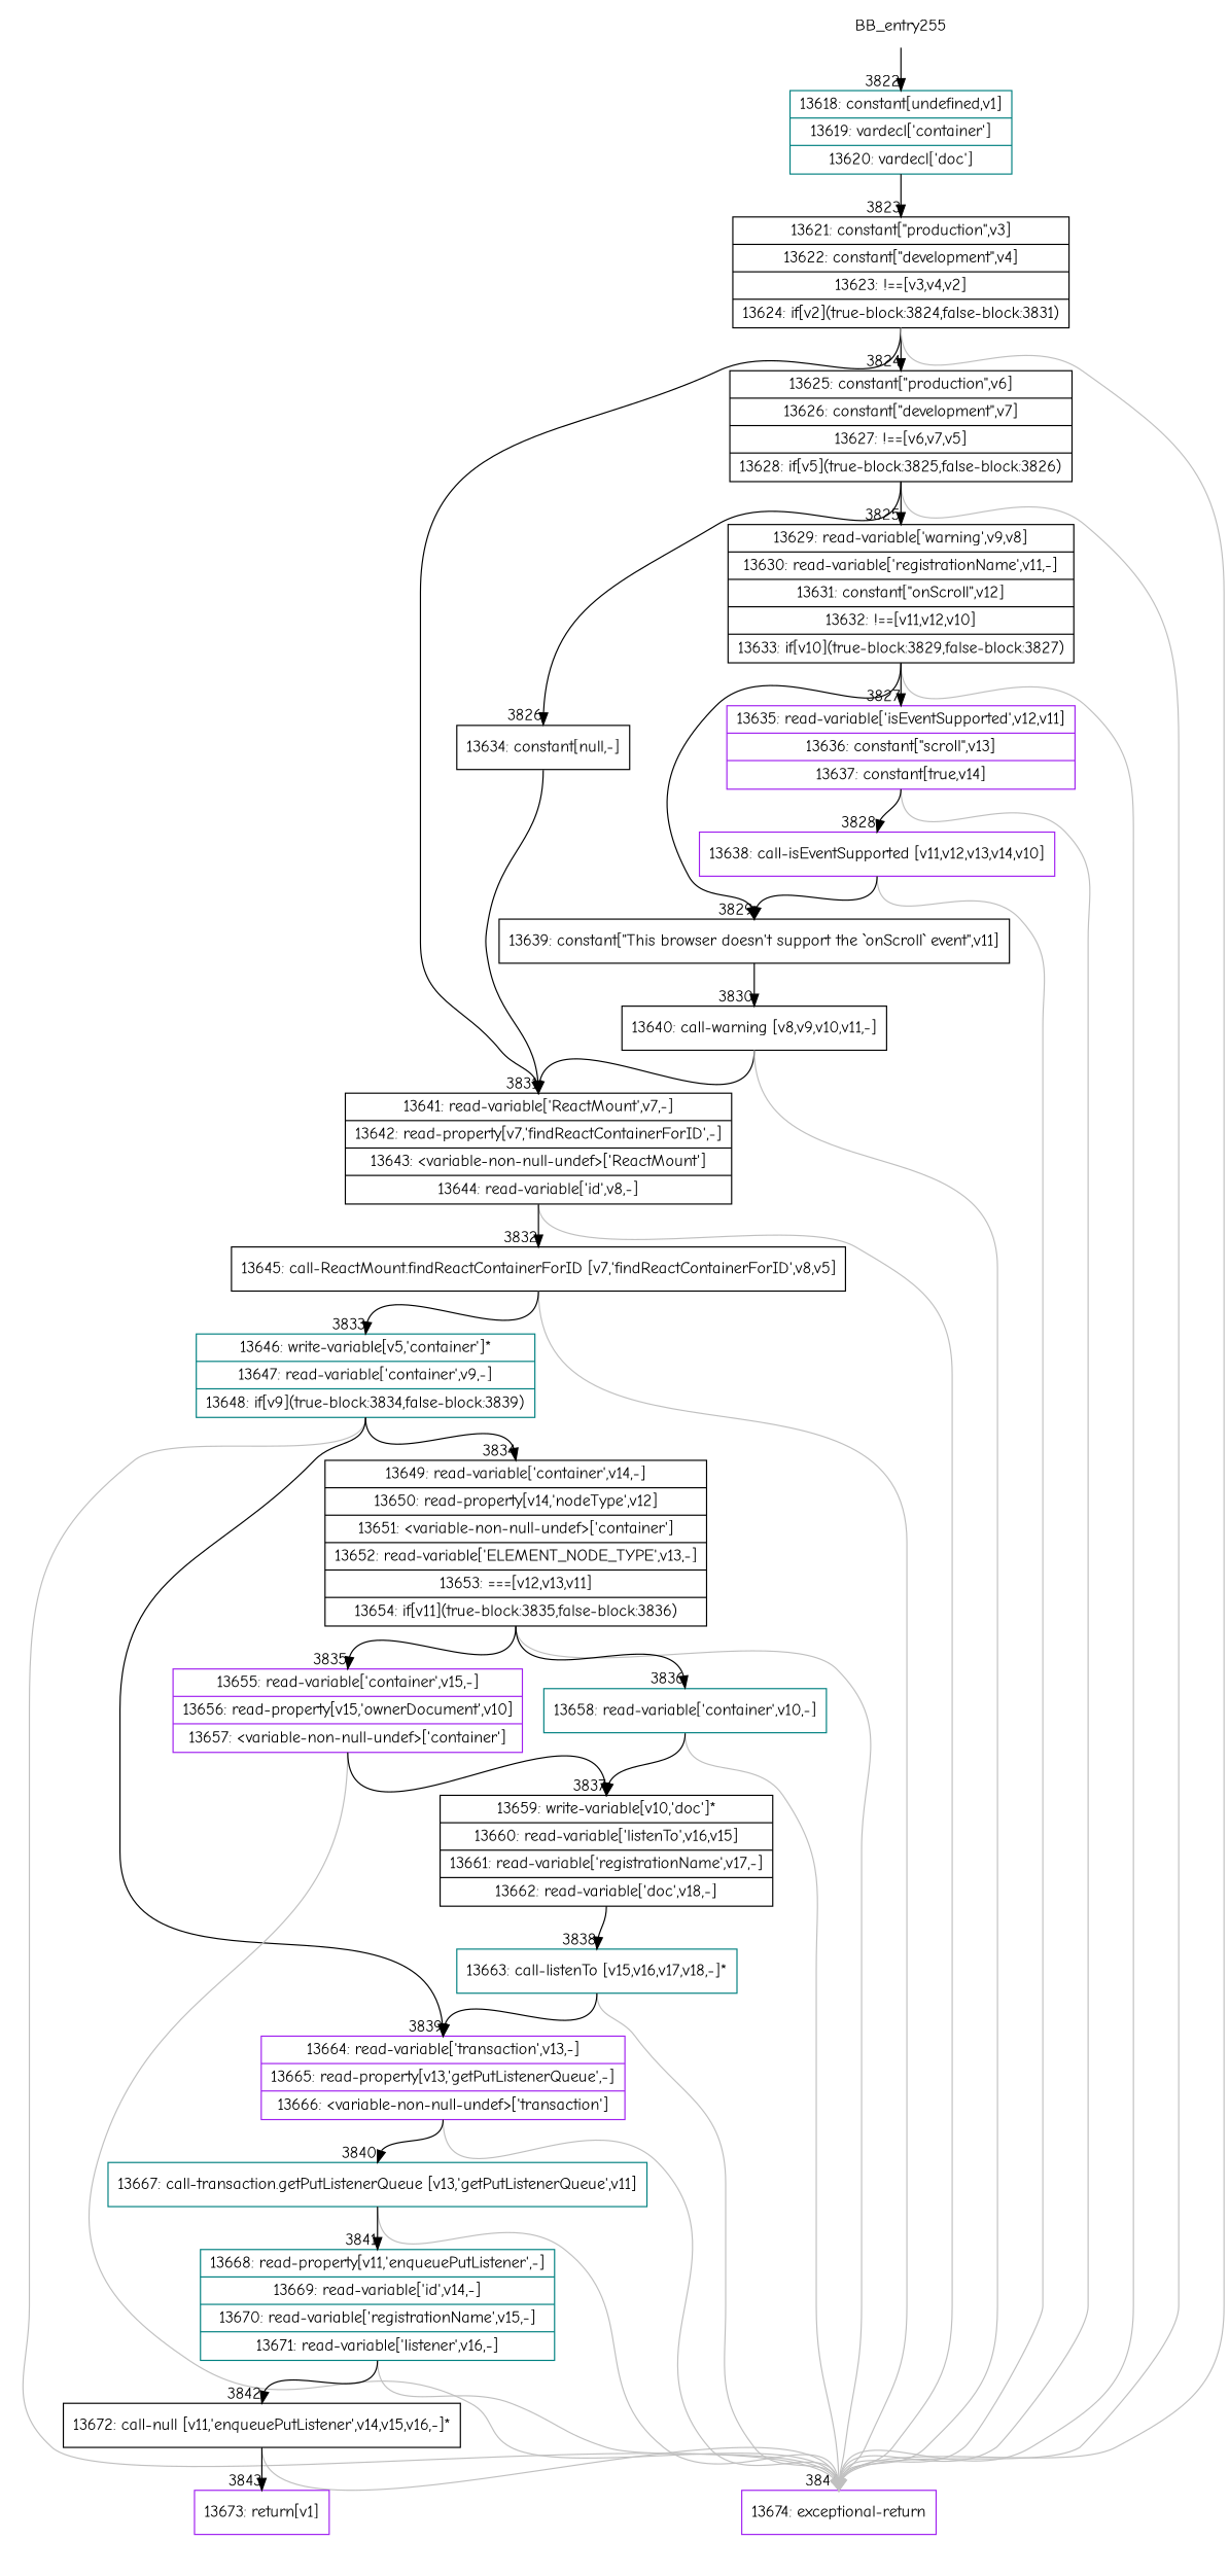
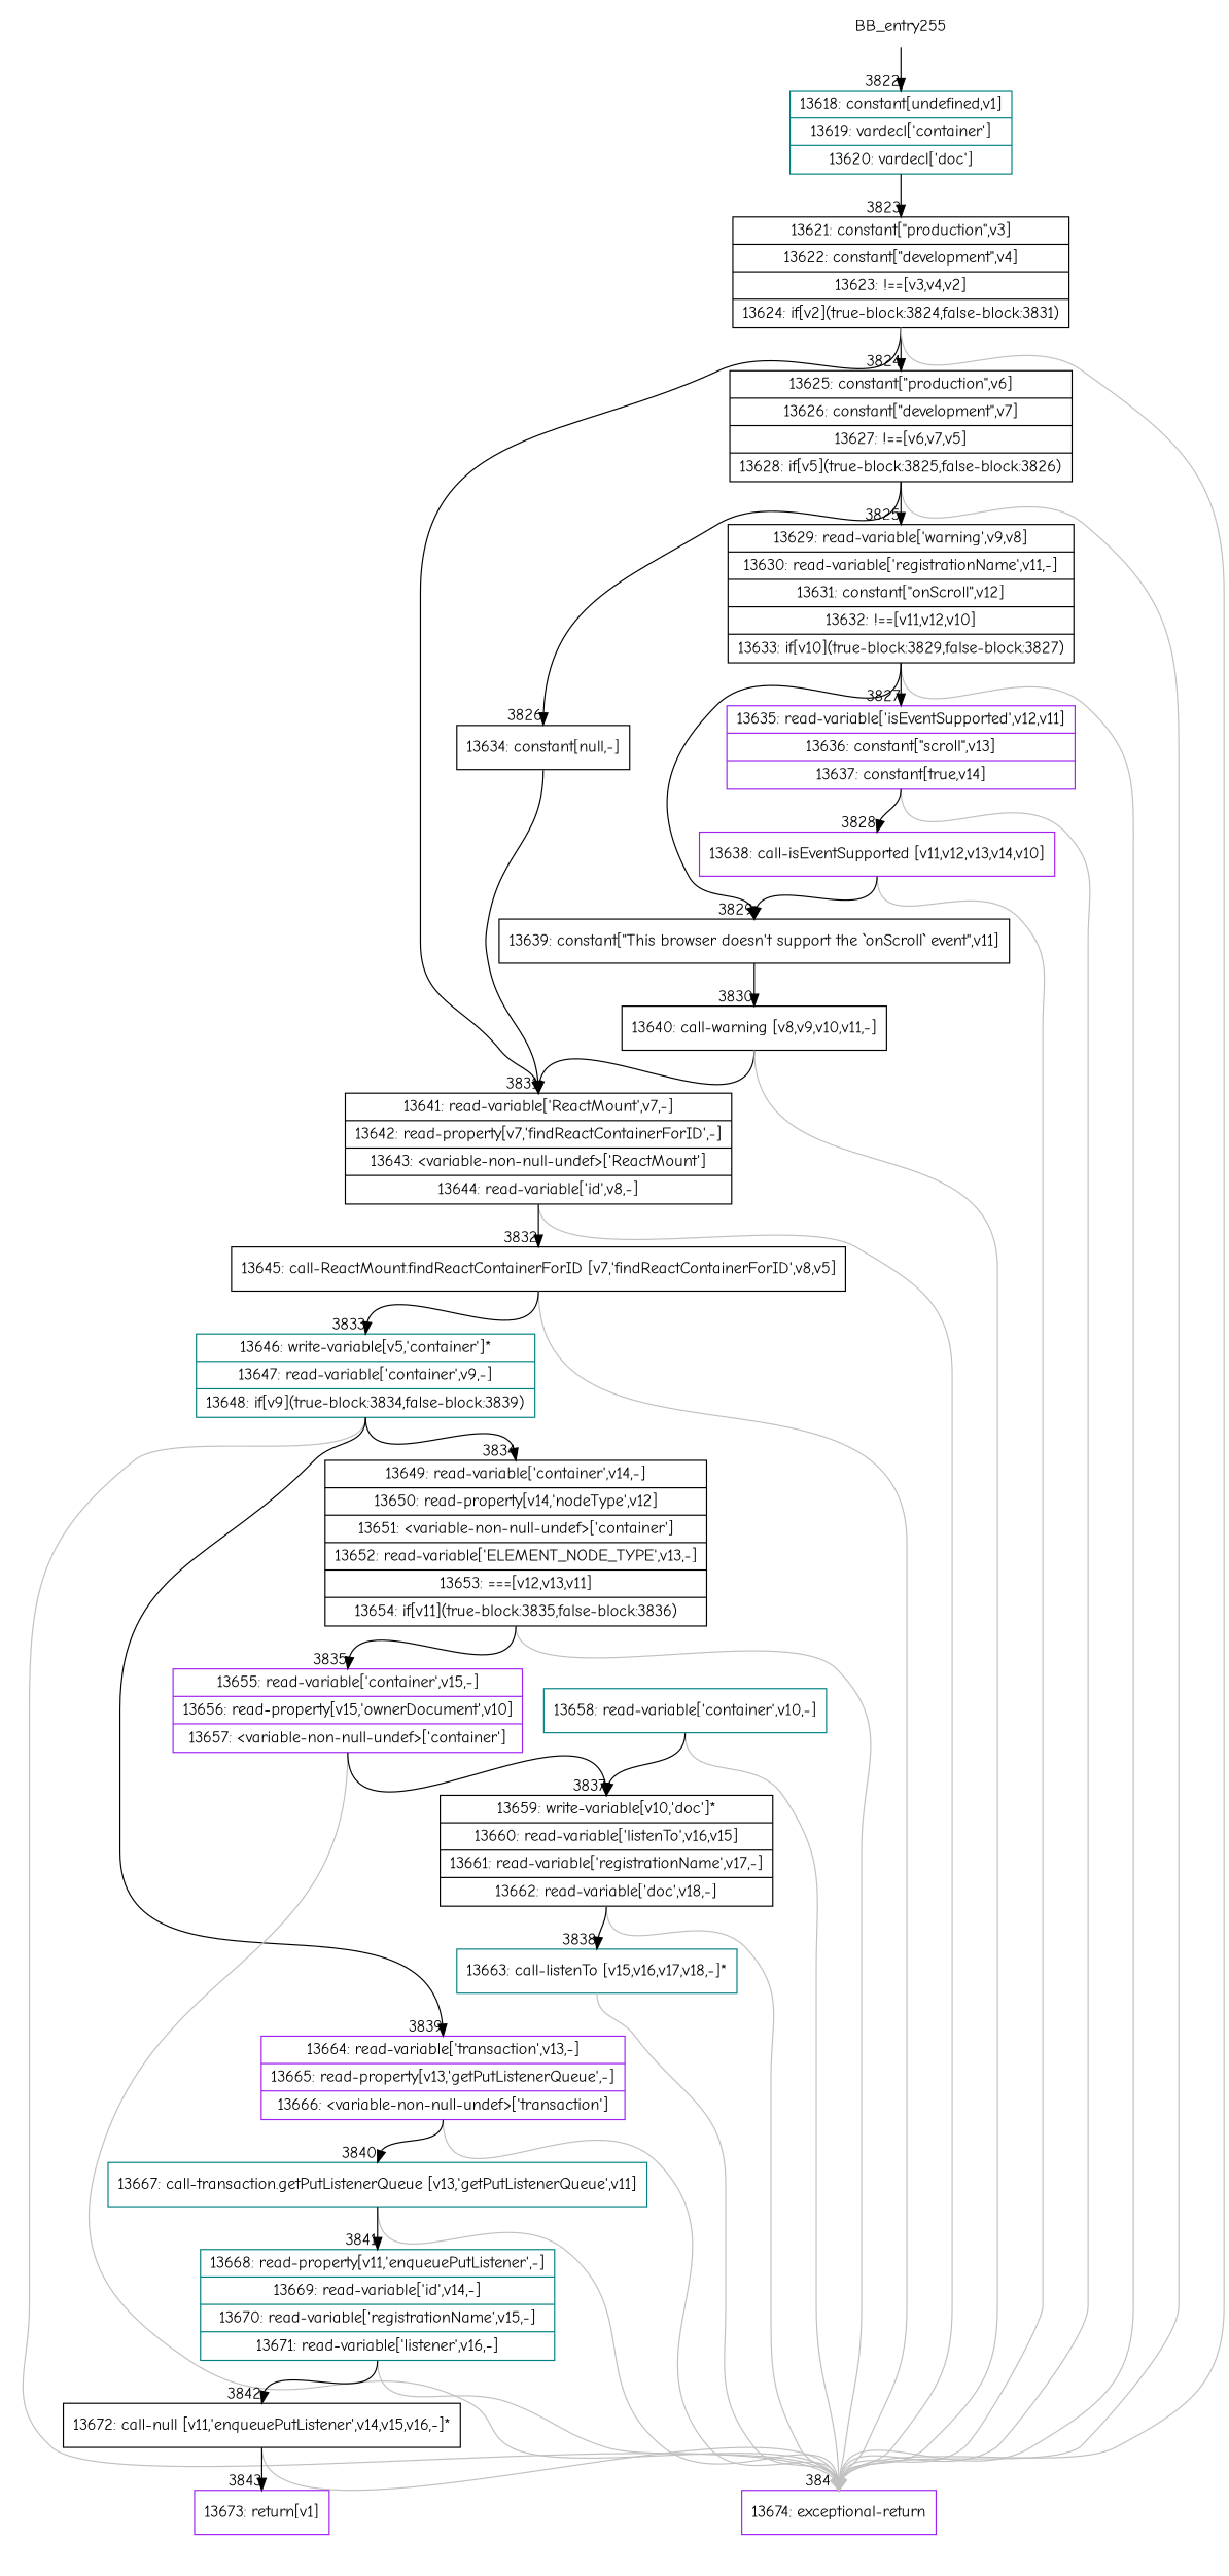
  digraph {
    fontname="Comic Neue"
    rankdir=TD
    node [color=black fontname="Comic Neue" shape=record]
    edge [fontname="Comic Neue" headport=n tailport=s]
    n1 [color=purple label=BB_entry255 shape=none]
    n2 [color=teal label="{13618: constant[undefined,v1]|13619: vardecl['container']|13620: vardecl['doc']}"]
    n3 [label="{13621: constant[\"production\",v3]|13622: constant[\"development\",v4]|13623: !==[v3,v4,v2]|13624: if[v2](true-block:3824,false-block:3831)}"]
    n4 [label="{13625: constant[\"production\",v6]|13626: constant[\"development\",v7]|13627: !==[v6,v7,v5]|13628: if[v5](true-block:3825,false-block:3826)}"]
    n5 [label="{13641: read-variable['ReactMount',v7,-]|13642: read-property[v7,'findReactContainerForID',-]|13643: \<variable-non-null-undef\>['ReactMount']|13644: read-variable['id',v8,-]}"]
    n6 [color=purple label="{13674: exceptional-return}"]
    n7 [label="{13629: read-variable['warning',v9,v8]|13630: read-variable['registrationName',v11,-]|13631: constant[\"onScroll\",v12]|13632: !==[v11,v12,v10]|13633: if[v10](true-block:3829,false-block:3827)}"]
    n8 [label="{13634: constant[null,-]}"]
    n9 [label="{13645: call-ReactMount.findReactContainerForID [v7,'findReactContainerForID',v8,v5]}"]
    n10 [label="{13639: constant[\"This browser doesn't support the `onScroll` event\",v11]}"]
    n11 [color=purple label="{13635: read-variable['isEventSupported',v12,v11]|13636: constant[\"scroll\",v13]|13637: constant[true,v14]}"]
    n12 [color=teal label="{13646: write-variable[v5,'container']*|13647: read-variable['container',v9,-]|13648: if[v9](true-block:3834,false-block:3839)}"]
    n13 [label="{13640: call-warning [v8,v9,v10,v11,-]}"]
    n14 [color=purple label="{13638: call-isEventSupported [v11,v12,v13,v14,v10]}"]
    n15 [label="{13649: read-variable['container',v14,-]|13650: read-property[v14,'nodeType',v12]|13651: \<variable-non-null-undef\>['container']|13652: read-variable['ELEMENT_NODE_TYPE',v13,-]|13653: ===[v12,v13,v11]|13654: if[v11](true-block:3835,false-block:3836)}"]
    n16 [color=purple label="{13664: read-variable['transaction',v13,-]|13665: read-property[v13,'getPutListenerQueue',-]|13666: \<variable-non-null-undef\>['transaction']}"]
    n17 [color=purple label="{13655: read-variable['container',v15,-]|13656: read-property[v15,'ownerDocument',v10]|13657: \<variable-non-null-undef\>['container']}"]
    n18 [color=teal label="{13658: read-variable['container',v10,-]}"]
    n19 [color=teal label="{13667: call-transaction.getPutListenerQueue [v13,'getPutListenerQueue',v11]}"]
    n20 [label="{13659: write-variable[v10,'doc']*|13660: read-variable['listenTo',v16,v15]|13661: read-variable['registrationName',v17,-]|13662: read-variable['doc',v18,-]}"]
    n21 [color=teal label="{13668: read-property[v11,'enqueuePutListener',-]|13669: read-variable['id',v14,-]|13670: read-variable['registrationName',v15,-]|13671: read-variable['listener',v16,-]}"]
    n22 [color=teal label="{13663: call-listenTo [v15,v16,v17,v18,-]*}"]
    n23 [label="{13672: call-null [v11,'enqueuePutListener',v14,v15,v16,-]*}"]
    n24 [color=purple label="{13673: return[v1]}"]
    n1 -> n2 [headlabel="    3822"]
    n2 -> n3 [headlabel="      3823"]
    n3 -> n4 [headlabel="      3824"]
    n3 -> n5 [headlabel="      3831"]
    n3 -> n6 [color=gray headlabel="      3844"]
    n4 -> n6 [color=gray]
    n4 -> n7 [headlabel="      3825"]
    n4 -> n8 [headlabel="      3826"]
    n5 -> n6 [color=gray]
    n5 -> n9 [headlabel="      3832"]
    n7 -> n6 [color=gray]
    n7 -> n10 [headlabel="      3829"]
    n7 -> n11 [headlabel="      3827"]
    n8 -> n5
    n9 -> n6 [color=gray]
    n9 -> n12 [headlabel="      3833"]
    n10 -> n13 [headlabel="      3830"]
    n11 -> n6 [color=gray]
    n11 -> n14 [headlabel="      3828"]
    n12 -> n6 [color=gray]
    n12 -> n15 [headlabel="      3834"]
    n12 -> n16 [headlabel="      3839"]
    n13 -> n5
    n13 -> n6 [color=gray]
    n14 -> n6 [color=gray]
    n14 -> n10
    n15 -> n6 [color=gray]
    n15 -> n17 [headlabel="      3835"]
-   n15 -> n18 [headlabel="      3836"]
    n16 -> n6 [color=gray]
    n16 -> n19 [headlabel="      3840"]
    n17 -> n6 [color=gray]
    n17 -> n20 [headlabel="      3837"]
    n18 -> n6 [color=gray]
    n18 -> n20
    n19 -> n6 [color=gray]
    n19 -> n21 [headlabel="      3841"]
+   n20 -> n6 [color=gray]
    n20 -> n22 [headlabel="      3838"]
    n21 -> n6 [color=gray]
    n21 -> n23 [headlabel="      3842"]
    n22 -> n6 [color=gray]
-   n22 -> n16
    n23 -> n6 [color=gray]
    n23 -> n24 [headlabel="      3843"]
  }
